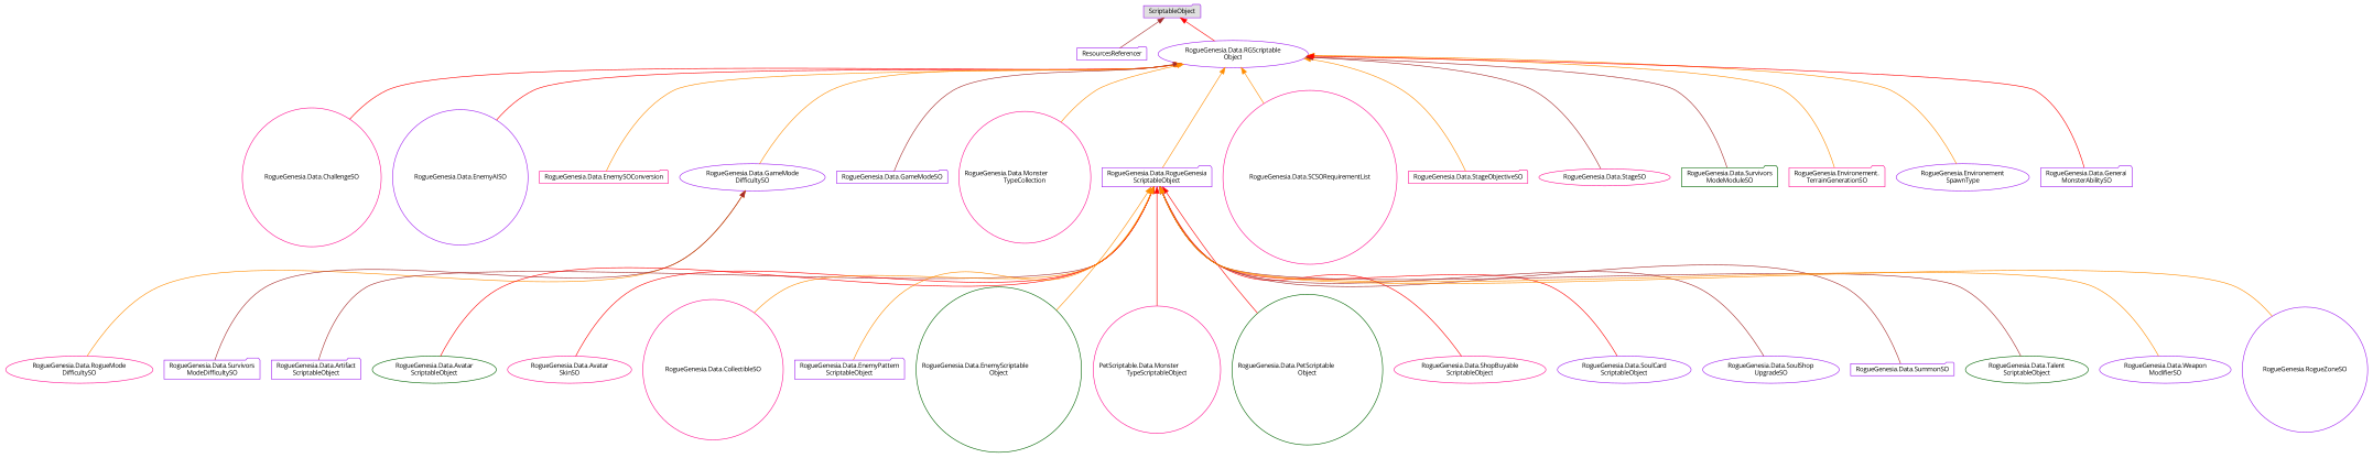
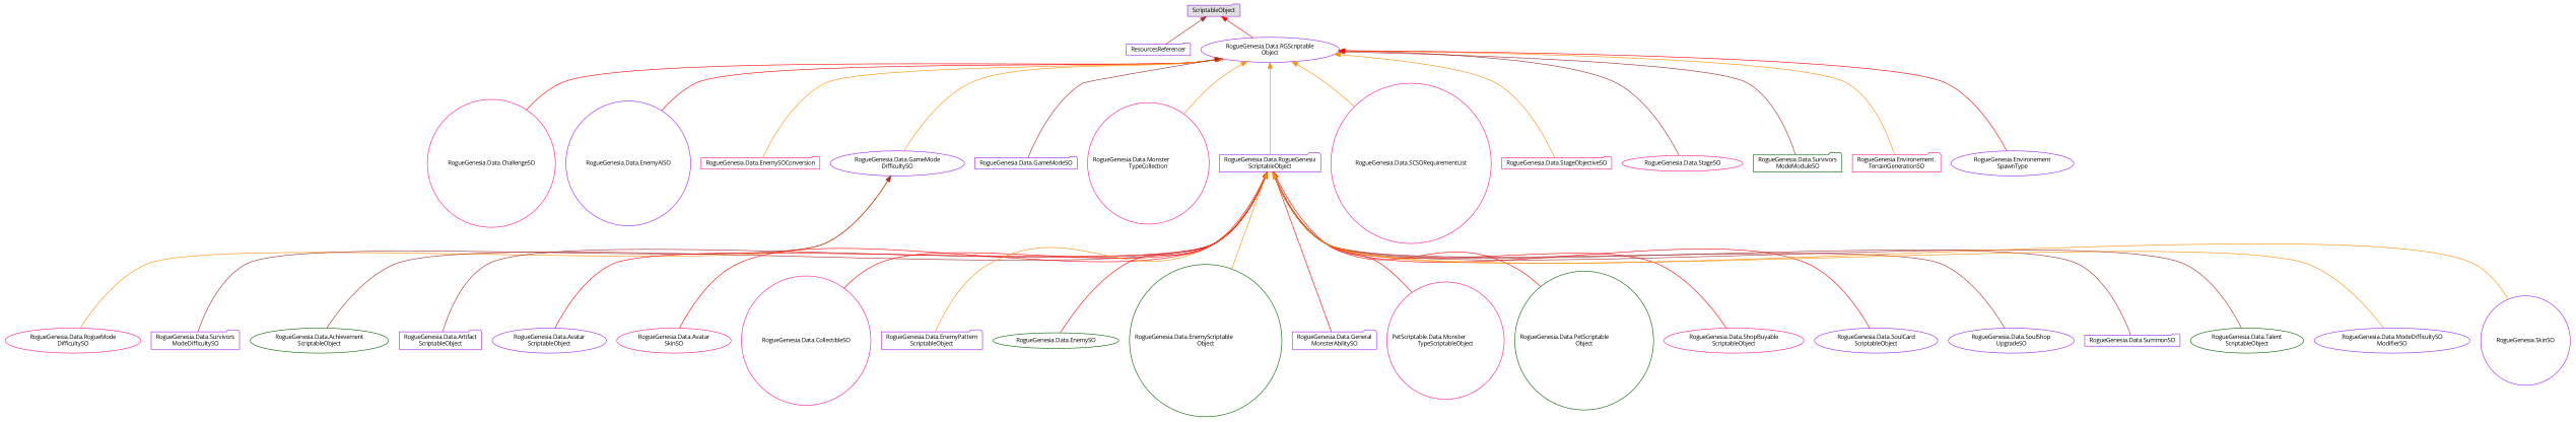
  digraph {
    fontname="Open Sans"
    rankdir=TB
    node [color=purple fillcolor=white fontname="Open Sans" fontsize=10 shape=ellipse style=filled]
    edge [color=red dir=back fontname="Open Sans" fontsize=10 labelfontname=Helvetica labelfontsize=10 style=solid]
    n1 [fillcolor="#E0E0E0" height=0.2 label=ScriptableObject shape=folder width=0.4]
    n2 [height=0.2 label=ResourcesReferencer shape=folder width=0.4]
    n3 [height=0.2 label="RogueGenesia.Data.RGScriptable\lObject" width=0.4]
    n4 [color=deeppink height=0.2 label="RogueGenesia.Data.ChallengeSO" shape=circle width=0.4]
    n5 [height=0.2 label="RogueGenesia.Data.EnemyAISO" shape=circle width=0.4]
    n6 [color=deeppink height=0.2 label="RogueGenesia.Data.EnemySOConversion" shape=folder width=0.4]
    n7 [height=0.2 label="RogueGenesia.Data.GameMode\lDifficultySO" width=0.4]
    n8 [height=0.2 label="RogueGenesia.Data.GameModeSO" shape=folder width=0.4]
    n9 [color=deeppink height=0.2 label="RogueGenesia.Data.Monster\lTypeCollection" shape=circle width=0.4]
    n10 [height=0.2 label="RogueGenesia.Data.RogueGenesia\lScriptableObject" shape=folder width=0.4]
    n11 [color=deeppink height=0.2 label="RogueGenesia.Data.SCSORequirementList" shape=circle width=0.4]
    n12 [color=deeppink height=0.2 label="RogueGenesia.Data.StageObjectiveSO" shape=folder width=0.4]
    n13 [color=deeppink height=0.2 label="RogueGenesia.Data.StageSO" width=0.4]
    n14 [color=darkgreen height=0.2 label="RogueGenesia.Data.Survivors\lModeModuleSO" shape=folder width=0.4]
    n15 [color=deeppink height=0.2 label="RogueGenesia.Environement.\lTerrainGenerationSO" shape=folder width=0.4]
    n16 [height=0.2 label="RogueGenesia.Environement\lSpawnType" width=0.4]
    n17 [color=deeppink height=0.2 label="RogueGenesia.Data.RogueMode\lDifficultySO" width=0.4]
    n18 [height=0.2 label="RogueGenesia.Data.Survivors\lModeDifficultySO" shape=folder width=0.4]
+   n19 [color=darkgreen height=0.2 label="RogueGenesia.Data.Achievement\lScriptableObject" width=0.4]
    n20 [height=0.2 label="RogueGenesia.Data.Artifact\lScriptableObject" shape=folder width=0.4]
-   n21 [color=darkgreen height=0.2 label="RogueGenesia.Data.Avatar\lScriptableObject" width=0.4]
+   n21 [height=0.2 label="RogueGenesia.Data.Avatar\lScriptableObject" width=0.4]
    n22 [color=deeppink height=0.2 label="RogueGenesia.Data.Avatar\lSkinSO" width=0.4]
    n23 [color=deeppink height=0.2 label="RogueGenesia.Data.CollectibleSO" shape=circle width=0.4]
    n24 [height=0.2 label="RogueGenesia.Data.EnemyPattern\lScriptableObject" shape=folder width=0.4]
+   n25 [color=darkgreen height=0.2 label="RogueGenesia.Data.EnemySO" width=0.4]
    n26 [color=darkgreen height=0.2 label="RogueGenesia.Data.EnemyScriptable\lObject" shape=circle width=0.4]
    n27 [height=0.2 label="RogueGenesia.Data.General\lMonsterAbilitySO" shape=folder width=0.4]
    n28 [color=deeppink height=0.2 label="PetScriptable.Data.Monster\lTypeScriptableObject" shape=circle width=0.4]
    n29 [color=darkgreen height=0.2 label="RogueGenesia.Data.PetScriptable\lObject" shape=circle width=0.4]
    n30 [color=deeppink height=0.2 label="RogueGenesia.Data.ShopBuyable\lScriptableObject" width=0.4]
    n31 [height=0.2 label="RogueGenesia.Data.SoulCard\lScriptableObject" width=0.4]
    n32 [height=0.2 label="RogueGenesia.Data.SoulShop\lUpgradeSO" width=0.4]
    n33 [height=0.2 label="RogueGenesia.Data.SummonSO" shape=folder width=0.4]
    n34 [color=darkgreen height=0.2 label="RogueGenesia.Data.Talent\lScriptableObject" width=0.4]
-   n35 [height=0.2 label="RogueGenesia.Data.Weapon\lModifierSO" width=0.4]
-   n36 [height=0.2 label="RogueGenesia.RogueZoneSO" shape=circle width=0.4]
+   n35 [height=0.2 label="RogueGenesia.Data.ModeDifficultySO\lModifierSO" width=0.4]
+   n36 [height=0.2 label="RogueGenesia.SkinSO" shape=circle width=0.4]
    n1 -> n2 [color=brown]
    n1 -> n3
    n3 -> n4
    n3 -> n5
    n3 -> n6 [color=darkorange]
    n3 -> n7 [color=darkorange]
    n3 -> n8 [color=brown]
    n3 -> n9 [color=darkorange]
    n3 -> n10 [color=darkorange]
    n3 -> n11 [color=darkorange]
    n3 -> n12 [color=darkorange]
    n3 -> n13 [color=brown]
    n3 -> n14 [color=brown]
    n3 -> n15 [color=darkorange]
-   n3 -> n16 [color=darkorange]
+   n3 -> n16
    n7 -> n17 [color=darkorange]
    n7 -> n18 [color=brown]
+   n10 -> n19 [color=brown]
    n10 -> n20 [color=brown]
    n10 -> n21
    n10 -> n22
-   n10 -> n23 [color=darkorange]
+   n10 -> n23
    n10 -> n24 [color=darkorange]
+   n10 -> n25
    n10 -> n26 [color=darkorange]
-   n3 -> n27
+   n10 -> n27
    n10 -> n28
    n10 -> n29
    n10 -> n30
    n10 -> n31
    n10 -> n32 [color=brown]
    n10 -> n33 [color=brown]
    n10 -> n34 [color=brown]
    n10 -> n35 [color=darkorange]
    n10 -> n36 [color=darkorange]
  }
